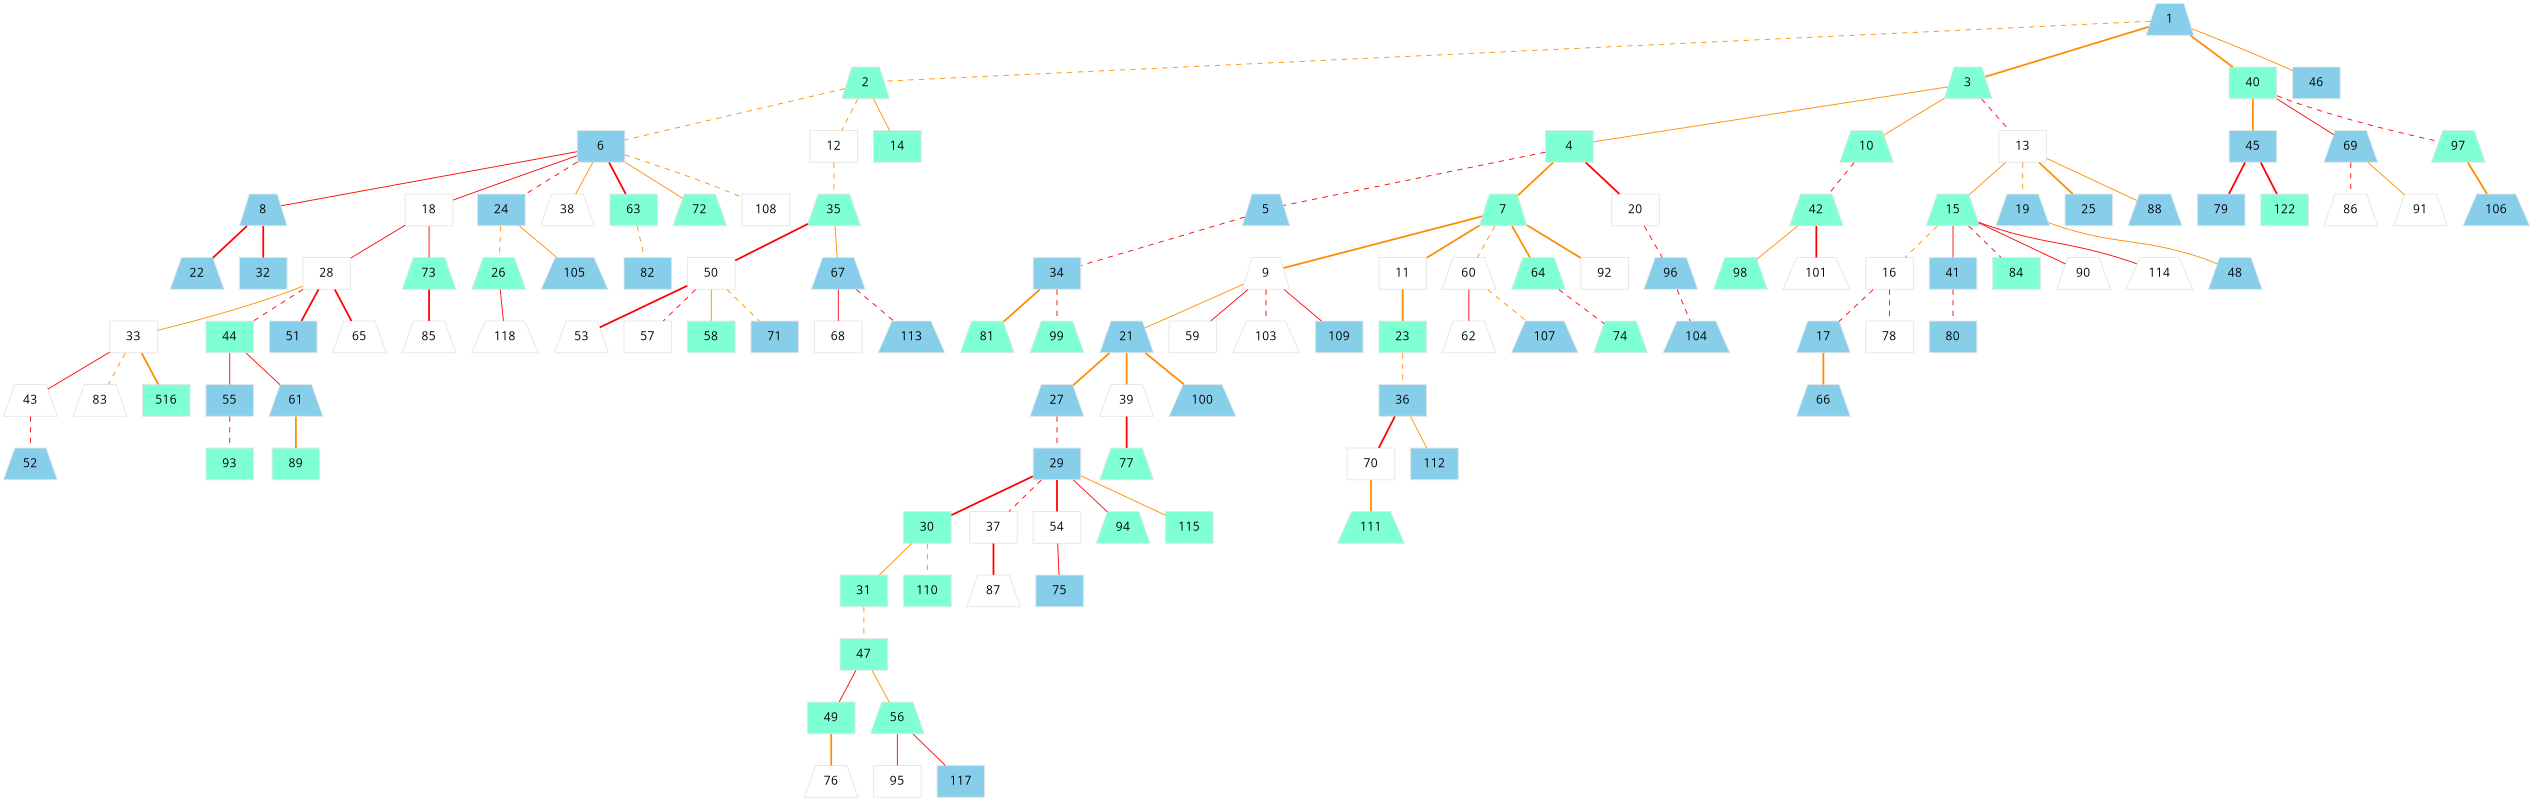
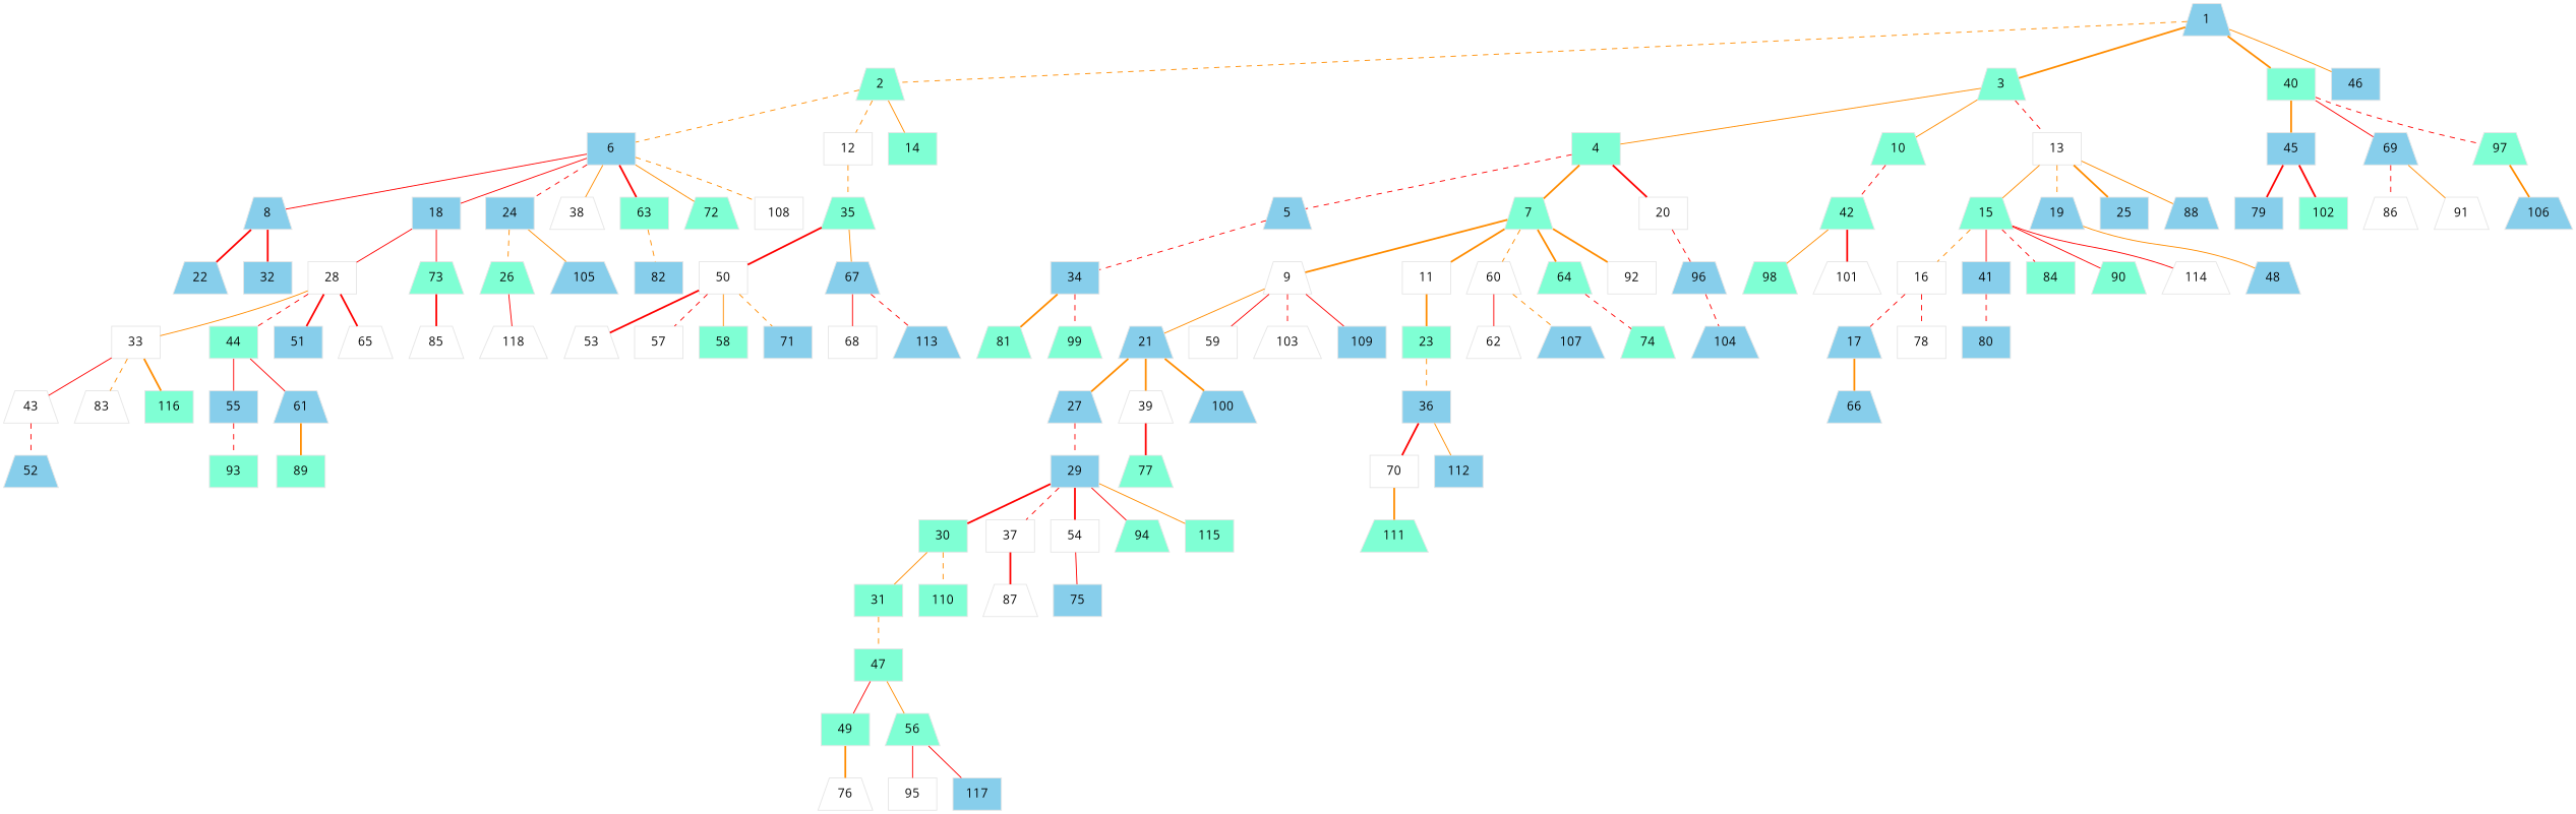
  graph {
    fontname="Open Sans"
    node [color=gray90 fillcolor=skyblue fontname="Open Sans" shape=trapezium style=filled]
    edge [color=red fontname="Open Sans" style=solid]
    2 [fillcolor=aquamarine]
    1
    3 [fillcolor=aquamarine]
    40 [fillcolor=aquamarine shape=box]
    46 [shape=box]
    6 [shape=box]
    12 [fillcolor=white shape=box]
    14 [fillcolor=aquamarine shape=box]
    4 [fillcolor=aquamarine shape=box]
    10 [fillcolor=aquamarine]
    13 [fillcolor=white shape=box]
    45 [shape=box]
    69
    97 [fillcolor=aquamarine]
    8
-   18 [fillcolor=white shape=box]
+   18 [shape=box]
    24 [shape=box]
    38 [fillcolor=white]
    63 [fillcolor=aquamarine shape=box]
    72 [fillcolor=aquamarine]
    108 [fillcolor=white shape=box]
    35 [fillcolor=aquamarine]
    5
    7 [fillcolor=aquamarine]
    20 [fillcolor=white shape=box]
    42 [fillcolor=aquamarine]
    15 [fillcolor=aquamarine]
    19
    25 [shape=box]
    88
    34 [shape=box]
    9 [fillcolor=white]
    11 [fillcolor=white shape=box]
    60 [fillcolor=white]
    64 [fillcolor=aquamarine]
    92 [fillcolor=white shape=box]
    96
    81 [fillcolor=aquamarine]
    99 [fillcolor=aquamarine]
    22
    32 [shape=box]
    28 [fillcolor=white shape=box]
    73 [fillcolor=aquamarine]
    26 [fillcolor=aquamarine]
    105
    82 [shape=box]
    21
    59 [fillcolor=white shape=box]
    103 [fillcolor=white]
    109 [shape=box]
    23 [fillcolor=aquamarine shape=box]
    62 [fillcolor=white]
    107
    74 [fillcolor=aquamarine]
    27
    39 [fillcolor=white]
    100
    98 [fillcolor=aquamarine]
    101 [fillcolor=white]
    36 [shape=box]
    50 [fillcolor=white shape=box]
    67
    16 [fillcolor=white shape=box]
    41 [shape=box]
    84 [fillcolor=aquamarine shape=box]
-   90 [fillcolor=white]
+   90 [fillcolor=aquamarine]
    114 [fillcolor=white]
    48
    17
    78 [fillcolor=white shape=box]
    80 [shape=box]
    66
    33 [fillcolor=white shape=box]
    44 [fillcolor=aquamarine shape=box]
    51 [shape=box]
    65 [fillcolor=white]
    85 [fillcolor=white]
    104
    29 [shape=box]
    77 [fillcolor=aquamarine]
    70 [fillcolor=white shape=box]
    112 [shape=box]
    118 [fillcolor=white]
    30 [fillcolor=aquamarine shape=box]
    37 [fillcolor=white shape=box]
    54 [fillcolor=white shape=box]
    94 [fillcolor=aquamarine]
    115 [fillcolor=aquamarine shape=box]
    43 [fillcolor=white]
    83 [fillcolor=white]
-   116 [fillcolor=aquamarine shape=box label=516]
+   116 [fillcolor=aquamarine shape=box]
    55 [shape=box]
    61
    31 [fillcolor=aquamarine shape=box]
    110 [fillcolor=aquamarine shape=box]
    87 [fillcolor=white]
    75 [shape=box]
    47 [fillcolor=aquamarine shape=box]
    49 [fillcolor=aquamarine shape=box]
    56 [fillcolor=aquamarine]
    52
    53 [fillcolor=white]
    57 [fillcolor=white shape=box]
    58 [fillcolor=aquamarine shape=box]
    71 [shape=box]
    68 [fillcolor=white shape=box]
    113
    111 [fillcolor=aquamarine]
    79 [shape=box]
-   102 [fillcolor=aquamarine shape=box label=122]
+   102 [fillcolor=aquamarine shape=box]
    86 [fillcolor=white]
    91 [fillcolor=white]
    106
    93 [fillcolor=aquamarine shape=box]
    89 [fillcolor=aquamarine shape=box]
    76 [fillcolor=white]
    95 [fillcolor=white shape=box]
    117 [shape=box]
    2 -- 6 [color=darkorange style=dashed]
    2 -- 12 [color=darkorange style=dashed]
    2 -- 14 [color=darkorange]
    1 -- 2 [color=darkorange style=dashed]
    1 -- 3 [color=darkorange style=bold]
    1 -- 40 [color=darkorange style=bold]
    1 -- 46 [color=darkorange]
    3 -- 4 [color=darkorange]
    3 -- 10 [color=darkorange]
    3 -- 13 [style=dashed]
    40 -- 45 [color=darkorange style=bold]
    40 -- 69
    40 -- 97 [style=dashed]
    6 -- 8
    6 -- 18
    6 -- 24 [style=dashed]
    6 -- 38 [color=darkorange]
    6 -- 63 [style=bold]
    6 -- 72 [color=darkorange]
    6 -- 108 [color=darkorange style=dashed]
    12 -- 35 [color=darkorange style=dashed]
    4 -- 5 [style=dashed]
    4 -- 7 [color=darkorange style=bold]
    4 -- 20 [style=bold]
    10 -- 42 [style=dashed]
    13 -- 15 [color=darkorange]
    13 -- 19 [color=darkorange style=dashed]
    13 -- 25 [color=darkorange style=bold]
    13 -- 88 [color=darkorange]
    45 -- 79 [style=bold]
    45 -- 102 [style=bold]
    69 -- 86 [style=dashed]
    69 -- 91 [color=darkorange]
    97 -- 106 [color=darkorange style=bold]
    8 -- 22 [style=bold]
    8 -- 32 [style=bold]
    18 -- 28
    18 -- 73
    24 -- 26 [color=darkorange style=dashed]
    24 -- 105 [color=darkorange]
    63 -- 82 [color=darkorange style=dashed]
    35 -- 50 [style=bold]
    35 -- 67 [color=darkorange]
    5 -- 34 [style=dashed]
    7 -- 9 [color=darkorange style=bold]
    7 -- 11 [color=darkorange style=bold]
    7 -- 60 [color=darkorange style=dashed]
    7 -- 64 [color=darkorange style=bold]
    7 -- 92 [color=darkorange style=bold]
    20 -- 96 [style=dashed]
    42 -- 98 [color=darkorange]
    42 -- 101 [style=bold]
    15 -- 16 [color=darkorange style=dashed]
    15 -- 41
    15 -- 84 [style=dashed]
    15 -- 90
    15 -- 114
    19 -- 48 [color=darkorange]
    34 -- 81 [color=darkorange style=bold]
    34 -- 99 [style=dashed]
    9 -- 21 [color=darkorange]
    9 -- 59
    9 -- 103 [style=dashed]
    9 -- 109
    11 -- 23 [color=darkorange style=bold]
    60 -- 62
    60 -- 107 [color=darkorange style=dashed]
    64 -- 74 [style=dashed]
    96 -- 104 [style=dashed]
    28 -- 33 [color=darkorange]
    28 -- 44 [style=dashed]
    28 -- 51 [style=bold]
    28 -- 65 [style=bold]
    73 -- 85 [style=bold]
    26 -- 118
    21 -- 27 [color=darkorange style=bold]
    21 -- 39 [color=darkorange style=bold]
    21 -- 100 [color=darkorange style=bold]
    23 -- 36 [color=darkorange style=dashed]
    27 -- 29 [style=dashed]
    39 -- 77 [style=bold]
    36 -- 70 [style=bold]
    36 -- 112 [color=darkorange]
    50 -- 53 [style=bold]
    50 -- 57 [style=dashed]
    50 -- 58 [color=darkorange]
    50 -- 71 [color=darkorange style=dashed]
    67 -- 68
    67 -- 113 [style=dashed]
    16 -- 17 [style=dashed]
    16 -- 78 [style=dashed]
    41 -- 80 [style=dashed]
    17 -- 66 [color=darkorange style=bold]
    33 -- 43
    33 -- 83 [color=darkorange style=dashed]
    33 -- 116 [color=darkorange style=bold]
    44 -- 55
    44 -- 61
    29 -- 30 [style=bold]
    29 -- 37 [style=dashed]
    29 -- 54 [style=bold]
    29 -- 94
    29 -- 115 [color=darkorange]
    70 -- 111 [color=darkorange style=bold]
    30 -- 31 [color=darkorange]
    30 -- 110 [color=darkorange style=dashed]
    37 -- 87 [style=bold]
    54 -- 75
    43 -- 52 [style=dashed]
    55 -- 93 [style=dashed]
    61 -- 89 [color=darkorange style=bold]
    31 -- 47 [color=darkorange style=dashed]
    47 -- 49
    47 -- 56 [color=darkorange]
    49 -- 76 [color=darkorange style=bold]
    56 -- 95
    56 -- 117
  }
